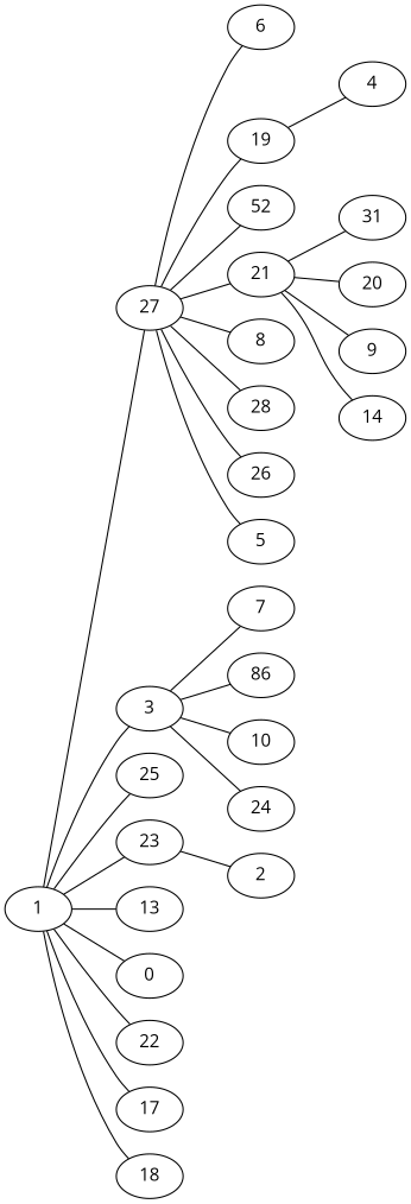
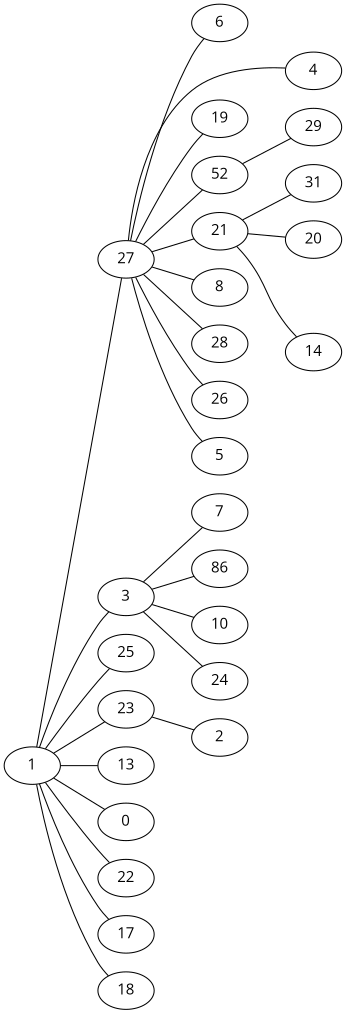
  strict graph {
    fontname="Open Sans"
    rankdir=LR
    node [fontname="Open Sans"]
    edge [fontname="Open Sans"]
    1
    27
    3
    25
    23
    13
    0
    22
    17
    18
    6
    4
    n13 [label=52]
    21
    19
    8
    28
    26
    5
    7
    n21 [label=86]
    10
    24
    2
+   29
    n26 [label=31]
    20
-   9
    14
    1 -- 27
    1 -- 3
    1 -- 25
    1 -- 23
    1 -- 13
    1 -- 0
    1 -- 22
    1 -- 17
    1 -- 18
    27 -- 6
-   19 -- 4
+   27 -- 4
    27 -- n13
    27 -- 21
    27 -- 19
    27 -- 8
    27 -- 28
    27 -- 26
    27 -- 5
    3 -- 7
    3 -- n21
    3 -- 10
    3 -- 24
    23 -- 2
+   n13 -- 29
    21 -- n26
    21 -- 20
-   21 -- 9
    21 -- 14
  }
